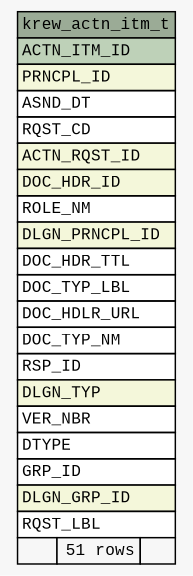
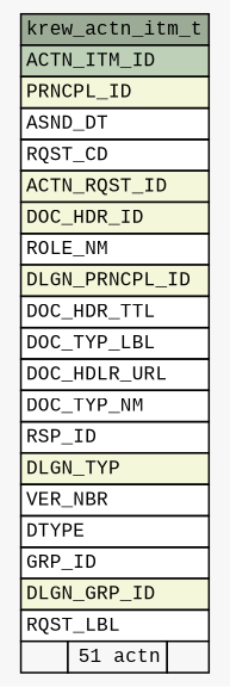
  digraph {
    bgcolor="#f7f7f7"
    fontname="Liberation Mono"
    fontsize=11
    nodesep=0.18
    rankdir=RL
    ranksep=0.46
-   n1 [fontname="Liberation Mono" fontsize=11 label=<     <TABLE BORDER="0" CELLBORDER="1" CELLSPACING="0" BGCOLOR="#ffffff">       <TR><TD COLSPAN="3" BGCOLOR="#9bab96" ALIGN="CENTER">krew_actn_itm_t</TD></TR>       <TR><TD PORT="ACTN_ITM_ID" COLSPAN="3" BGCOLOR="#bed1b8" ALIGN="LEFT">ACTN_ITM_ID</TD></TR>       <TR><TD PORT="PRNCPL_ID" COLSPAN="3" BGCOLOR="#f4f7da" ALIGN="LEFT">PRNCPL_ID</TD></TR>       <TR><TD PORT="ASND_DT" COLSPAN="3" ALIGN="LEFT">ASND_DT</TD></TR>       <TR><TD PORT="RQST_CD" COLSPAN="3" ALIGN="LEFT">RQST_CD</TD></TR>       <TR><TD PORT="ACTN_RQST_ID" COLSPAN="3" BGCOLOR="#f4f7da" ALIGN="LEFT">ACTN_RQST_ID</TD></TR>       <TR><TD PORT="DOC_HDR_ID" COLSPAN="3" BGCOLOR="#f4f7da" ALIGN="LEFT">DOC_HDR_ID</TD></TR>       <TR><TD PORT="ROLE_NM" COLSPAN="3" ALIGN="LEFT">ROLE_NM</TD></TR>       <TR><TD PORT="DLGN_PRNCPL_ID" COLSPAN="3" BGCOLOR="#f4f7da" ALIGN="LEFT">DLGN_PRNCPL_ID</TD></TR>       <TR><TD PORT="DOC_HDR_TTL" COLSPAN="3" ALIGN="LEFT">DOC_HDR_TTL</TD></TR>       <TR><TD PORT="DOC_TYP_LBL" COLSPAN="3" ALIGN="LEFT">DOC_TYP_LBL</TD></TR>       <TR><TD PORT="DOC_HDLR_URL" COLSPAN="3" ALIGN="LEFT">DOC_HDLR_URL</TD></TR>       <TR><TD PORT="DOC_TYP_NM" COLSPAN="3" ALIGN="LEFT">DOC_TYP_NM</TD></TR>       <TR><TD PORT="RSP_ID" COLSPAN="3" ALIGN="LEFT">RSP_ID</TD></TR>       <TR><TD PORT="DLGN_TYP" COLSPAN="3" BGCOLOR="#f4f7da" ALIGN="LEFT">DLGN_TYP</TD></TR>       <TR><TD PORT="VER_NBR" COLSPAN="3" ALIGN="LEFT">VER_NBR</TD></TR>       <TR><TD PORT="DTYPE" COLSPAN="3" ALIGN="LEFT">DTYPE</TD></TR>       <TR><TD PORT="GRP_ID" COLSPAN="3" ALIGN="LEFT">GRP_ID</TD></TR>       <TR><TD PORT="DLGN_GRP_ID" COLSPAN="3" BGCOLOR="#f4f7da" ALIGN="LEFT">DLGN_GRP_ID</TD></TR>       <TR><TD PORT="RQST_LBL" COLSPAN="3" ALIGN="LEFT">RQST_LBL</TD></TR>       <TR><TD ALIGN="LEFT" BGCOLOR="#f7f7f7">  </TD><TD ALIGN="RIGHT" BGCOLOR="#f7f7f7">51 rows</TD><TD ALIGN="RIGHT" BGCOLOR="#f7f7f7">  </TD></TR>     </TABLE>> shape=plaintext]
+   n1 [fontname="Liberation Mono" fontsize=11 label=<     <TABLE BORDER="0" CELLBORDER="1" CELLSPACING="0" BGCOLOR="#ffffff">       <TR><TD COLSPAN="3" BGCOLOR="#9bab96" ALIGN="CENTER">krew_actn_itm_t</TD></TR>       <TR><TD PORT="ACTN_ITM_ID" COLSPAN="3" BGCOLOR="#bed1b8" ALIGN="LEFT">ACTN_ITM_ID</TD></TR>       <TR><TD PORT="PRNCPL_ID" COLSPAN="3" BGCOLOR="#f4f7da" ALIGN="LEFT">PRNCPL_ID</TD></TR>       <TR><TD PORT="ASND_DT" COLSPAN="3" ALIGN="LEFT">ASND_DT</TD></TR>       <TR><TD PORT="RQST_CD" COLSPAN="3" ALIGN="LEFT">RQST_CD</TD></TR>       <TR><TD PORT="ACTN_RQST_ID" COLSPAN="3" BGCOLOR="#f4f7da" ALIGN="LEFT">ACTN_RQST_ID</TD></TR>       <TR><TD PORT="DOC_HDR_ID" COLSPAN="3" BGCOLOR="#f4f7da" ALIGN="LEFT">DOC_HDR_ID</TD></TR>       <TR><TD PORT="ROLE_NM" COLSPAN="3" ALIGN="LEFT">ROLE_NM</TD></TR>       <TR><TD PORT="DLGN_PRNCPL_ID" COLSPAN="3" BGCOLOR="#f4f7da" ALIGN="LEFT">DLGN_PRNCPL_ID</TD></TR>       <TR><TD PORT="DOC_HDR_TTL" COLSPAN="3" ALIGN="LEFT">DOC_HDR_TTL</TD></TR>       <TR><TD PORT="DOC_TYP_LBL" COLSPAN="3" ALIGN="LEFT">DOC_TYP_LBL</TD></TR>       <TR><TD PORT="DOC_HDLR_URL" COLSPAN="3" ALIGN="LEFT">DOC_HDLR_URL</TD></TR>       <TR><TD PORT="DOC_TYP_NM" COLSPAN="3" ALIGN="LEFT">DOC_TYP_NM</TD></TR>       <TR><TD PORT="RSP_ID" COLSPAN="3" ALIGN="LEFT">RSP_ID</TD></TR>       <TR><TD PORT="DLGN_TYP" COLSPAN="3" BGCOLOR="#f4f7da" ALIGN="LEFT">DLGN_TYP</TD></TR>       <TR><TD PORT="VER_NBR" COLSPAN="3" ALIGN="LEFT">VER_NBR</TD></TR>       <TR><TD PORT="DTYPE" COLSPAN="3" ALIGN="LEFT">DTYPE</TD></TR>       <TR><TD PORT="GRP_ID" COLSPAN="3" ALIGN="LEFT">GRP_ID</TD></TR>       <TR><TD PORT="DLGN_GRP_ID" COLSPAN="3" BGCOLOR="#f4f7da" ALIGN="LEFT">DLGN_GRP_ID</TD></TR>       <TR><TD PORT="RQST_LBL" COLSPAN="3" ALIGN="LEFT">RQST_LBL</TD></TR>       <TR><TD ALIGN="LEFT" BGCOLOR="#f7f7f7">  </TD><TD ALIGN="RIGHT" BGCOLOR="#f7f7f7">51 actn</TD><TD ALIGN="RIGHT" BGCOLOR="#f7f7f7">  </TD></TR>     </TABLE>> shape=plaintext]
  }
